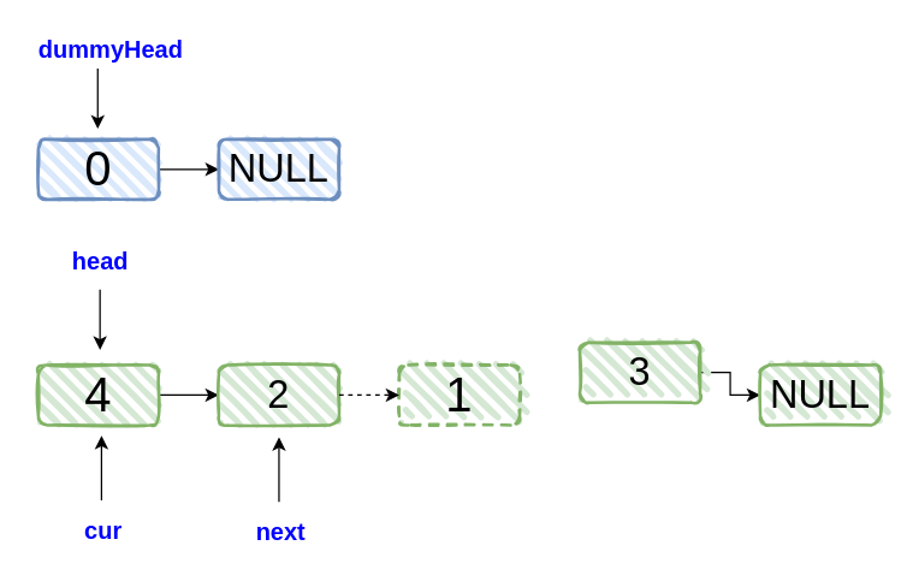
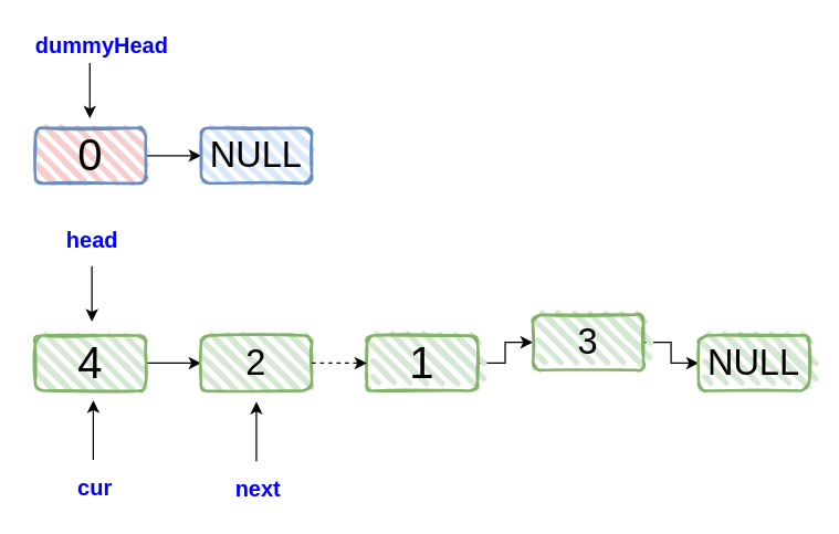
  <mxCell id="0" />
  <mxCell id="1" parent="0" />
  <mxCell id="2" value="" style="edgeStyle=orthogonalEdgeStyle;rounded=0;orthogonalLoop=1;jettySize=auto;html=1;entryX=0;entryY=0.5;entryDx=0;entryDy=0;" edge="1" parent="1" source="3" target="4"><mxGeometry relative="1" as="geometry"><mxPoint x="185" y="122" as="targetPoint" /></mxGeometry></mxCell>
- <mxCell id="3" value="&lt;font style=&quot;font-size: 32px&quot;&gt;0&lt;/font&gt;" style="rounded=1;whiteSpace=wrap;html=1;strokeWidth=2;fillWeight=4;hachureGap=8;hachureAngle=45;fillColor=#dae8fc;sketch=1;strokeColor=#6c8ebf;" vertex="1" parent="1"><mxGeometry x="25" y="92" width="80" height="40" as="geometry" /></mxCell>
+ <mxCell id="3" value="&lt;font style=&quot;font-size: 32px&quot;&gt;0&lt;/font&gt;" style="rounded=1;whiteSpace=wrap;html=1;strokeWidth=2;fillWeight=4;hachureGap=8;hachureAngle=45;fillColor=#f8cecc;sketch=1;strokeColor=#6c8ebf;" vertex="1" parent="1"><mxGeometry x="25" y="92" width="80" height="40" as="geometry" /></mxCell>
  <mxCell id="4" value="&lt;font style=&quot;font-size: 26px&quot;&gt;NULL&lt;/font&gt;" style="rounded=1;whiteSpace=wrap;html=1;strokeWidth=2;fillWeight=4;hachureGap=8;hachureAngle=45;fillColor=#dae8fc;sketch=1;strokeColor=#6c8ebf;" vertex="1" parent="1"><mxGeometry x="145" y="92" width="80" height="40" as="geometry" /></mxCell>
  <mxCell id="5" value="" style="edgeStyle=orthogonalEdgeStyle;rounded=0;orthogonalLoop=1;jettySize=auto;html=1;entryX=0;entryY=0.5;entryDx=0;entryDy=0;" edge="1" parent="1" source="6" target="7"><mxGeometry relative="1" as="geometry"><mxPoint x="185" y="272" as="targetPoint" /></mxGeometry></mxCell>
  <mxCell id="6" value="&lt;font style=&quot;font-size: 32px&quot;&gt;4&lt;/font&gt;" style="rounded=1;whiteSpace=wrap;html=1;strokeWidth=2;fillWeight=4;hachureGap=8;hachureAngle=45;fillColor=#d5e8d4;sketch=1;strokeColor=#82b366;" vertex="1" parent="1"><mxGeometry x="25" y="242" width="80" height="40" as="geometry" /></mxCell>
  <mxCell id="7" value="&lt;font style=&quot;font-size: 26px&quot;&gt;2&lt;/font&gt;" style="rounded=1;whiteSpace=wrap;html=1;strokeWidth=2;fillWeight=4;hachureGap=8;hachureAngle=45;fillColor=#d5e8d4;sketch=1;strokeColor=#82b366;" vertex="1" parent="1"><mxGeometry x="145" y="242" width="80" height="40" as="geometry" /></mxCell>
- <mxCell id="9" value="&lt;font style=&quot;font-size: 32px&quot;&gt;1&lt;/font&gt;" style="rounded=1;whiteSpace=wrap;html=1;strokeWidth=2;fillWeight=4;hachureGap=8;hachureAngle=45;fillColor=#d5e8d4;sketch=1;strokeColor=#82b366;dashed=1;" vertex="1" parent="1"><mxGeometry x="265" y="242" width="80" height="40" as="geometry" /></mxCell>
+ <mxCell id="8" value="" style="edgeStyle=orthogonalEdgeStyle;rounded=0;orthogonalLoop=1;jettySize=auto;html=1;entryX=0;entryY=0.5;entryDx=0;entryDy=0;" edge="1" parent="1" source="9" target="11"><mxGeometry relative="1" as="geometry"><mxPoint x="425" y="272" as="targetPoint" /></mxGeometry></mxCell>
+ <mxCell id="9" value="&lt;font style=&quot;font-size: 32px&quot;&gt;1&lt;/font&gt;" style="rounded=1;whiteSpace=wrap;html=1;strokeWidth=2;fillWeight=4;hachureGap=8;hachureAngle=45;fillColor=#d5e8d4;sketch=1;strokeColor=#82b366;" vertex="1" parent="1"><mxGeometry x="265" y="242" width="80" height="40" as="geometry" /></mxCell>
  <mxCell id="10" value="" style="edgeStyle=orthogonalEdgeStyle;rounded=0;orthogonalLoop=1;jettySize=auto;html=1;fontColor=#FF0000;" edge="1" parent="1" source="11" target="13"><mxGeometry relative="1" as="geometry" /></mxCell>
  <mxCell id="11" value="&lt;font style=&quot;font-size: 26px&quot;&gt;3&lt;/font&gt;" style="rounded=1;whiteSpace=wrap;html=1;strokeWidth=2;fillWeight=4;hachureGap=8;hachureAngle=45;fillColor=#d5e8d4;sketch=1;strokeColor=#82b366;" vertex="1" parent="1"><mxGeometry x="385" y="227" width="80" height="40" as="geometry" /></mxCell>
  <mxCell id="12" value="" style="edgeStyle=orthogonalEdgeStyle;rounded=0;orthogonalLoop=1;jettySize=auto;html=1;dashed=1;" edge="1" parent="1" source="7" target="9"><mxGeometry relative="1" as="geometry"><mxPoint x="255" y="262" as="targetPoint" /><mxPoint x="115" y="272" as="sourcePoint" /></mxGeometry></mxCell>
  <mxCell id="13" value="&lt;font style=&quot;font-size: 26px&quot;&gt;NULL&lt;/font&gt;" style="rounded=1;whiteSpace=wrap;html=1;strokeWidth=2;fillWeight=4;hachureGap=8;hachureAngle=45;fillColor=#d5e8d4;sketch=1;strokeColor=#82b366;" vertex="1" parent="1"><mxGeometry x="505" y="242" width="80" height="40" as="geometry" /></mxCell>
  <mxCell id="14" value="dummyHead" style="text;html=1;resizable=0;autosize=1;align=center;verticalAlign=middle;points=[];fillColor=none;strokeColor=none;rounded=0;fontStyle=1;fontColor=#0000FF;fontSize=16;" vertex="1" parent="1"><mxGeometry x="20" y="20" width="106" height="23" as="geometry" /></mxCell>
  <mxCell id="15" value="" style="endArrow=classic;html=1;fontColor=#FF0000;" edge="1" parent="1"><mxGeometry width="50" height="50" relative="1" as="geometry"><mxPoint x="66" y="192" as="sourcePoint" /><mxPoint x="66" y="232" as="targetPoint" /></mxGeometry></mxCell>
  <mxCell id="16" value="" style="endArrow=classic;html=1;fontColor=#FF0000;" edge="1" parent="1"><mxGeometry width="50" height="50" relative="1" as="geometry"><mxPoint x="64.5" y="45" as="sourcePoint" /><mxPoint x="64.5" y="85" as="targetPoint" /></mxGeometry></mxCell>
  <mxCell id="17" value="head" style="text;html=1;resizable=0;autosize=1;align=center;verticalAlign=middle;points=[];fillColor=none;strokeColor=none;rounded=0;fontStyle=1;fontColor=#0000FF;fontSize=16;" vertex="1" parent="1"><mxGeometry x="42" y="161" width="47" height="23" as="geometry" /></mxCell>
  <mxCell id="18" value="" style="endArrow=classic;html=1;fontColor=#FF0000;" edge="1" parent="1"><mxGeometry width="50" height="50" relative="1" as="geometry"><mxPoint x="185" y="333" as="sourcePoint" /><mxPoint x="185" y="290" as="targetPoint" /></mxGeometry></mxCell>
  <mxCell id="19" value="next" style="text;html=1;resizable=0;autosize=1;align=center;verticalAlign=middle;points=[];fillColor=none;strokeColor=none;rounded=0;fontStyle=1;fontColor=#0000FF;fontSize=16;" vertex="1" parent="1"><mxGeometry x="164" y="341" width="43" height="23" as="geometry" /></mxCell>
  <mxCell id="20" value="" style="endArrow=classic;html=1;fontColor=#FF0000;" edge="1" parent="1"><mxGeometry width="50" height="50" relative="1" as="geometry"><mxPoint x="67" y="332" as="sourcePoint" /><mxPoint x="67" y="289" as="targetPoint" /></mxGeometry></mxCell>
  <mxCell id="21" value="cur" style="text;html=1;resizable=0;autosize=1;align=center;verticalAlign=middle;points=[];fillColor=none;strokeColor=none;rounded=0;fontStyle=1;fontColor=#0000FF;fontSize=16;" vertex="1" parent="1"><mxGeometry x="50" y="340" width="35" height="23" as="geometry" /></mxCell>
